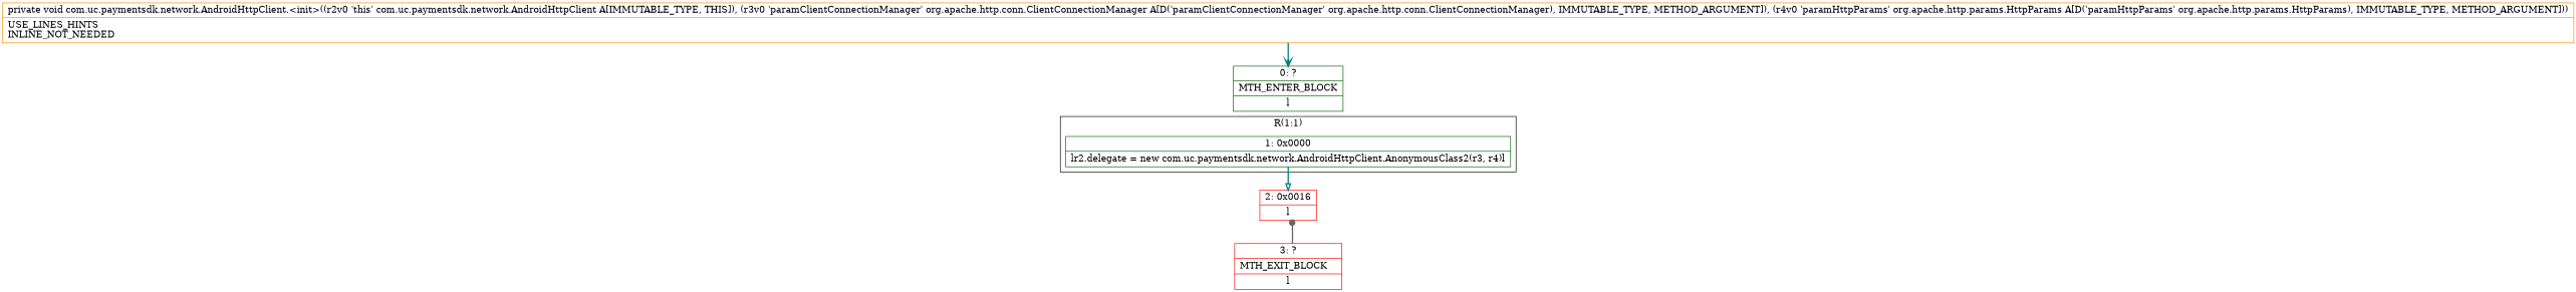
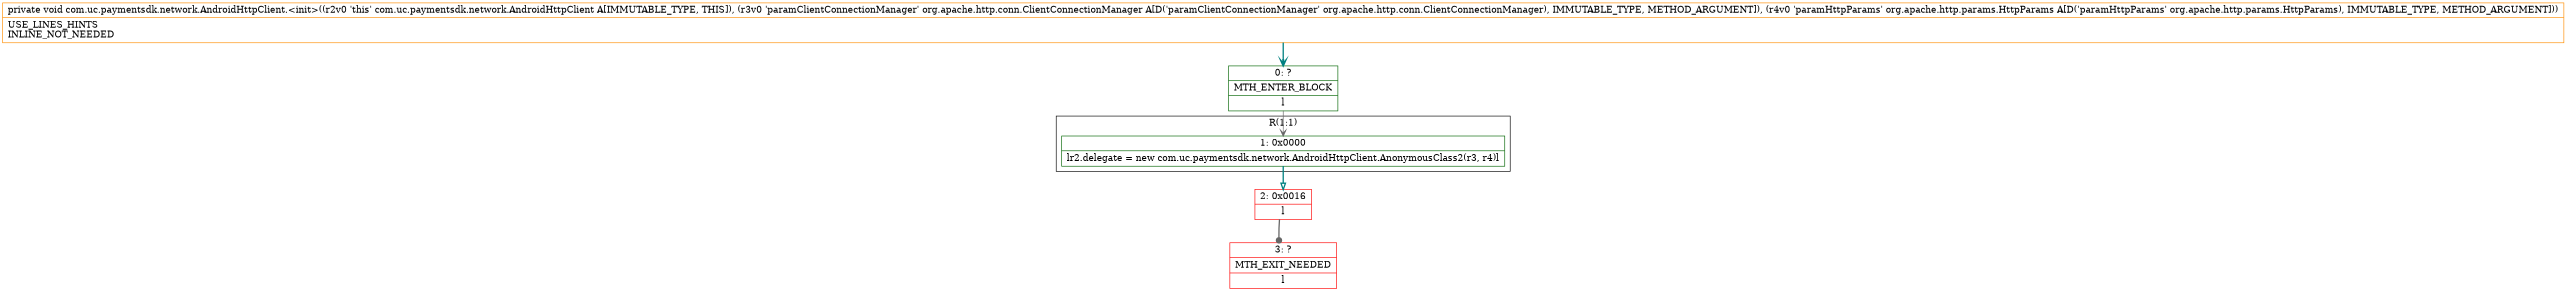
  digraph {
    node [color=darkgreen shape=record]
    edge [arrowhead=vee color=teal style=bold]
    n1 [label="{1\:\ 0x0000|lr2.delegate = new com.uc.paymentsdk.network.AndroidHttpClient.AnonymousClass2(r3, r4)l}"]
    n2 [color=red label="{2\:\ 0x0016|l}"]
-   n3 [color=red label="{3\:\ ?|MTH_EXIT_BLOCK\l|l}"]
+   n3 [color=red label="{3\:\ ?|MTH_EXIT_NEEDED\l|l}"]
    n4 [label="{0\:\ ?|MTH_ENTER_BLOCK\l|l}"]
    n5 [color=darkorange label="{private void com.uc.paymentsdk.network.AndroidHttpClient.\<init\>((r2v0 'this' com.uc.paymentsdk.network.AndroidHttpClient A[IMMUTABLE_TYPE, THIS]), (r3v0 'paramClientConnectionManager' org.apache.http.conn.ClientConnectionManager A[D('paramClientConnectionManager' org.apache.http.conn.ClientConnectionManager), IMMUTABLE_TYPE, METHOD_ARGUMENT]), (r4v0 'paramHttpParams' org.apache.http.params.HttpParams A[D('paramHttpParams' org.apache.http.params.HttpParams), IMMUTABLE_TYPE, METHOD_ARGUMENT]))  | USE_LINES_HINTS\lINLINE_NOT_NEEDED\l}"]
    subgraph cluster_1 {
      label="R(1:1)"
      n1
    }
    n1 -> n2 [arrowhead=onormal]
-   n3 -> n2 [arrowhead=dot color=gray40]
+   n2 -> n3 [arrowhead=dot color=gray40]
+   n4 -> n1 [color=gray40 style=solid]
    n5 -> n4
  }
